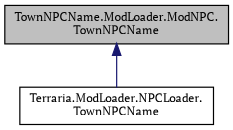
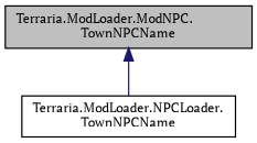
  digraph {
    rankdir=TB
    fontname="PT Serif"
    node [color=black fontname="PT Serif" fontsize=10 shape=record style=filled]
-   n1 [fillcolor=grey75 fontcolor=black height=0.2 label="TownNPCName.ModLoader.ModNPC.\lTownNPCName" width=0.4]
+   n1 [fillcolor=grey75 fontcolor=black height=0.2 label="Terraria.ModLoader.ModNPC.\lTownNPCName" width=0.4]
    n2 [fillcolor=white height=0.2 label="Terraria.ModLoader.NPCLoader.\lTownNPCName" width=0.4]
    n1 -> n2 [color=midnightblue dir=back fontname="PT Serif" fontsize=10 labelfontname=Helvetica labelfontsize=10 style=solid]
  }
